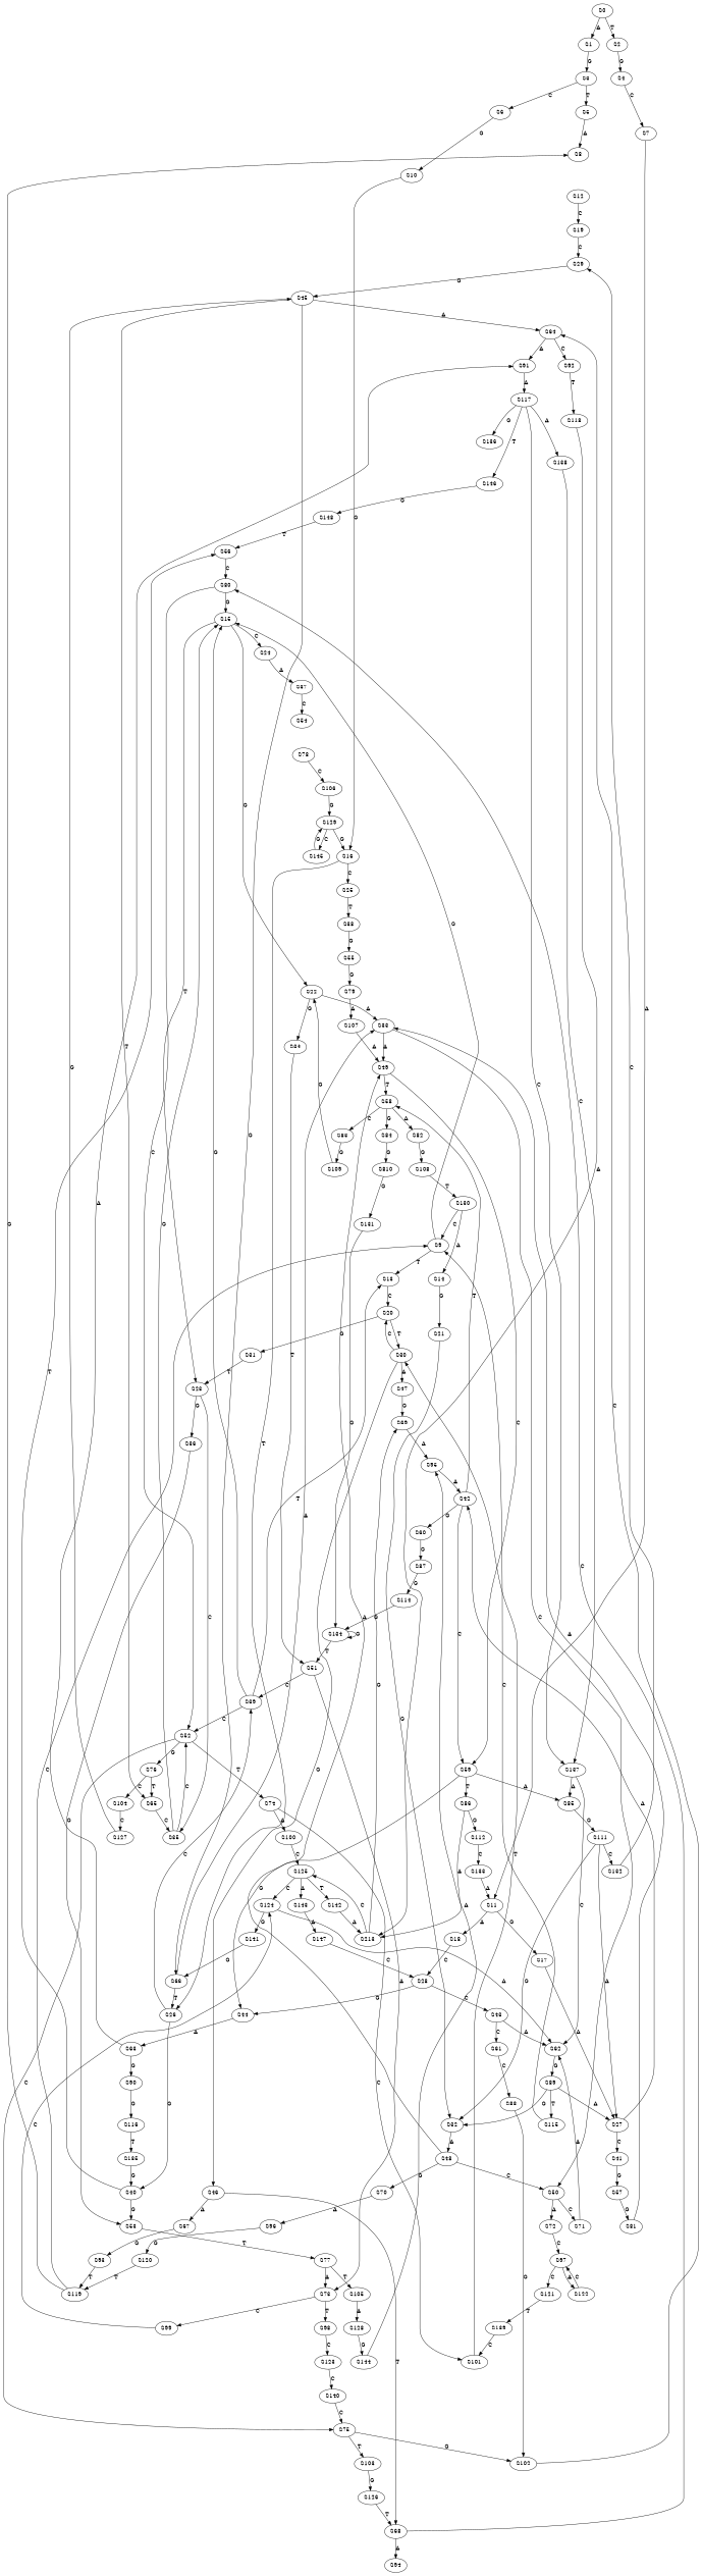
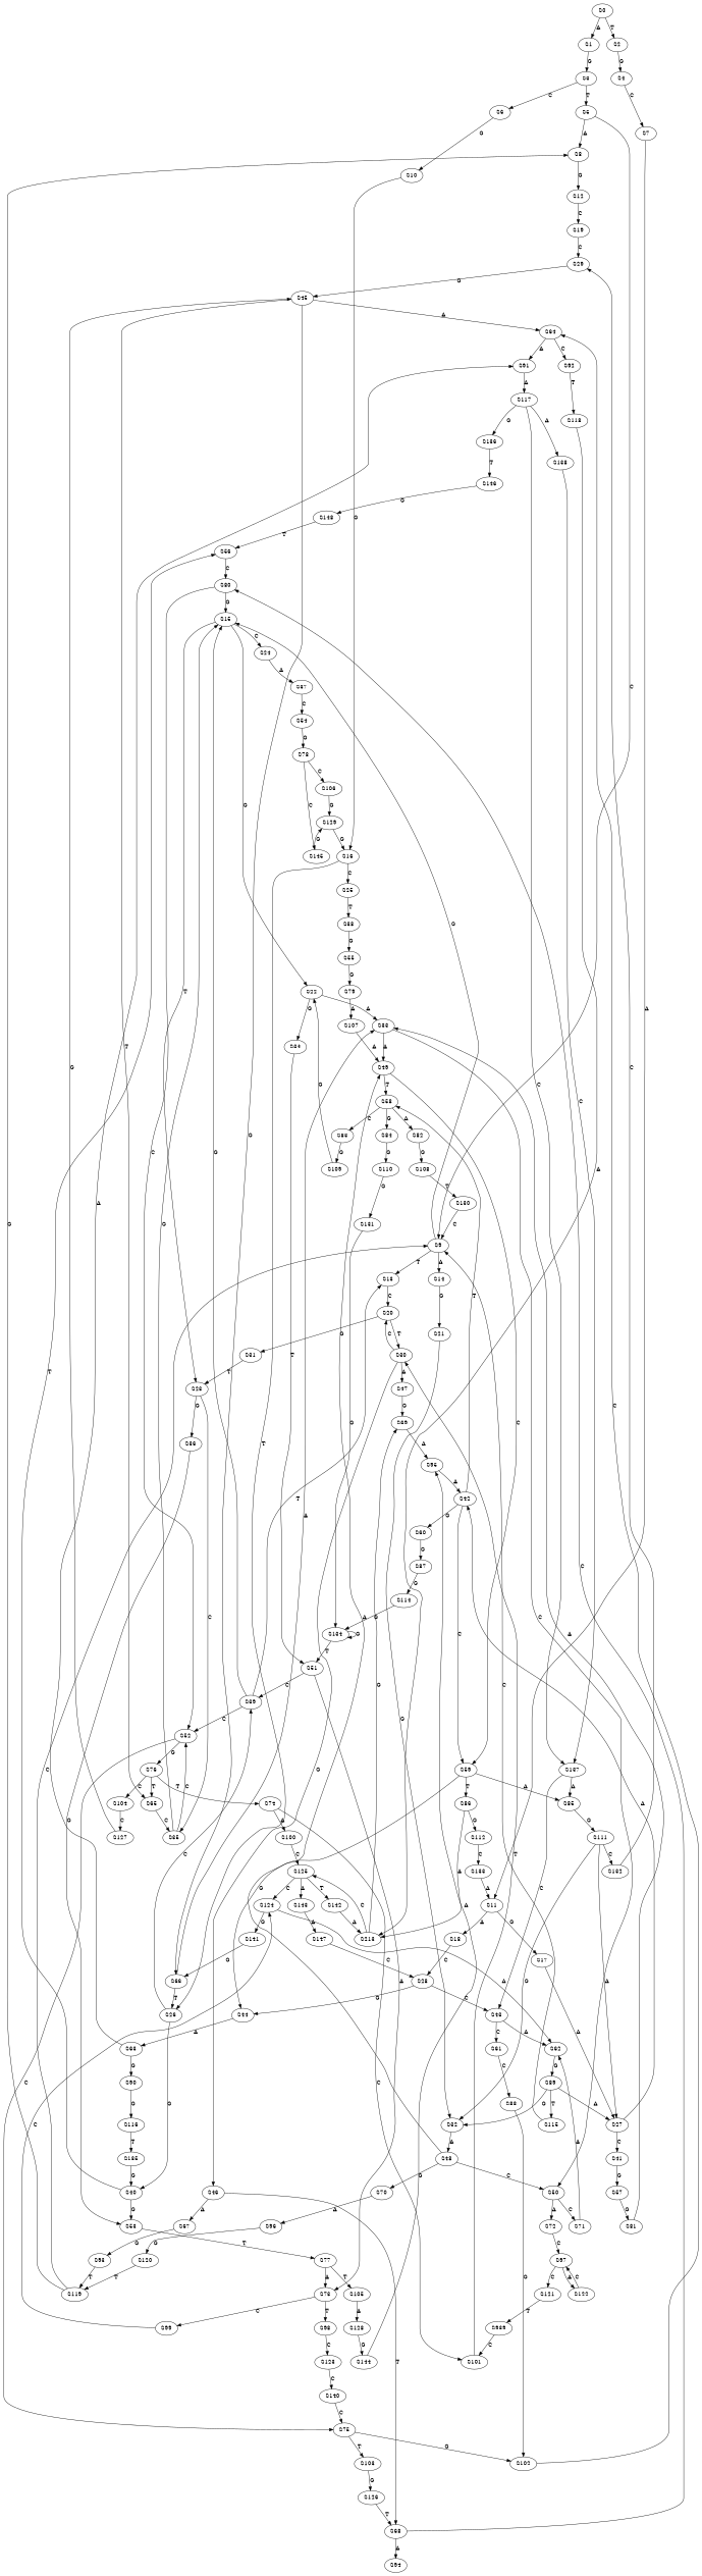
  strict digraph {
    S0
    S1
    S2
    S3
    S4
    S5
    S6
    S7
    S8
    S9
    S10
    S11
    S12
    S13
    S14
    S15
    S16
    S17
    S18
    S19
    S20
    S21
    S22
    S23
    S24
    S25
    S26
    S27
    S28
    S29
    S30
    S31
    S32
    S33
    S34
    S35
    S36
    S37
    S38
    S39
    S40
    S41
    S42
    S43
    S44
    S45
    S46
    S47
    S48
    S49
    S50
    S51
    S52
    S53
    S54
    S55
    S56
    S57
    S58
    S59
    S60
    S61
    S62
    S63
    S64
    S65
    S66
    S67
    S68
    S69
    S70
    S71
    S72
    S73
    S74
    S75
    S76
    S77
    S78
    S79
    S80
    S81
    S82
    S83
    S84
    S85
    S86
    S87
    S88
    S89
    S90
    S91
    S92
    S93
    S94
    S95
    S96
    S97
    S98
    S99
    S100
    S101
    S102
    S103
    S104
    S105
    S106
    S107
    S108
    S109
-   S110 [label=S810]
+   S110
    S111
    S112
    n114 [label=S213]
    S114
    S115
    S116
    S117
    S118
    S119
    S120
    S121
    S122
    S123
    S124
    S125
    S126
    S127
    S128
    S129
    S130
    S131
    S132
    S133
    S134
    S135
    S136
    S137
    S138
-   S139
+   S139 [label=S939]
    S140
    S141
    S142
    S143
    S144
    S145
    S146
    S147
    S148
    S0 -> S1 [label=A]
    S0 -> S2 [label=T]
    S1 -> S3 [label=G]
    S2 -> S4 [label=G]
    S3 -> S5 [label=T]
    S3 -> S6 [label=C]
    S4 -> S7 [label=C]
    S5 -> S8 [label=A]
+   S5 -> S9 [label=C]
    S6 -> S10 [label=G]
    S7 -> S11 [label=A]
+   S8 -> S12 [label=G]
    S9 -> S13 [label=T]
-   S130 -> S14 [label=A]
+   S9 -> S14 [label=A]
    S9 -> S15 [label=G]
    S10 -> S16 [label=G]
    S11 -> S17 [label=G]
    S11 -> S18 [label=A]
    S12 -> S19 [label=C]
    S13 -> S20 [label=C]
    S14 -> S21 [label=G]
    S15 -> S22 [label=G]
    S15 -> S23 [label=T]
    S15 -> S24 [label=C]
    S16 -> S25 [label=C]
    S16 -> S26 [label=T]
    S17 -> S27 [label=A]
    S18 -> S28 [label=C]
    S19 -> S29 [label=C]
    S20 -> S30 [label=T]
    S20 -> S31 [label=G]
    S21 -> S32 [label=G]
    S22 -> S33 [label=A]
    S22 -> S34 [label=G]
    S23 -> S35 [label=C]
    S23 -> S36 [label=G]
    S24 -> S37 [label=A]
    S25 -> S38 [label=T]
    S26 -> S39 [label=C]
    S26 -> S40 [label=G]
    S27 -> S41 [label=C]
    S27 -> S42 [label=A]
    S28 -> S43 [label=C]
    S28 -> S44 [label=G]
    S29 -> S45 [label=G]
    S30 -> S20 [label=C]
    S30 -> S46 [label=G]
    S30 -> S47 [label=A]
    S31 -> S23 [label=T]
    S32 -> S48 [label=A]
    S33 -> S49 [label=A]
    S33 -> S50 [label=C]
    S34 -> S51 [label=T]
    S35 -> S15 [label=G]
    S35 -> S52 [label=C]
    S36 -> S53 [label=G]
    S37 -> S54 [label=C]
    S38 -> S55 [label=G]
    S39 -> S13 [label=T]
    S39 -> S15 [label=G]
    S39 -> S52 [label=C]
    S40 -> S53 [label=G]
    S40 -> S56 [label=T]
    S41 -> S57 [label=G]
    S42 -> S58 [label=T]
    S42 -> S59 [label=C]
    S42 -> S60 [label=G]
    S43 -> S61 [label=C]
    S43 -> S62 [label=A]
    S44 -> S63 [label=A]
    S45 -> S64 [label=A]
    S45 -> S65 [label=T]
    S45 -> S66 [label=G]
    S46 -> S67 [label=A]
    S46 -> S68 [label=T]
    S47 -> S69 [label=G]
    S48 -> S49 [label=A]
    S48 -> S50 [label=C]
    S48 -> S70 [label=G]
    S49 -> S58 [label=T]
    S49 -> S59 [label=C]
    S50 -> S71 [label=C]
    S50 -> S72 [label=A]
    S51 -> S39 [label=C]
    S51 -> S73 [label=A]
-   S52 -> S74 [label=T]
+   S76 -> S74 [label=T]
    S52 -> S75 [label=C]
    S52 -> S76 [label=G]
    S53 -> S77 [label=T]
+   S54 -> S78 [label=G]
    S55 -> S79 [label=G]
    S56 -> S80 [label=C]
    S57 -> S81 [label=G]
    S58 -> S82 [label=A]
    S58 -> S83 [label=C]
    S58 -> S84 [label=G]
    S59 -> S44 [label=G]
    S59 -> S85 [label=A]
    S59 -> S86 [label=T]
    S60 -> S87 [label=G]
    S61 -> S88 [label=C]
    S62 -> S89 [label=G]
    S63 -> S90 [label=G]
    S63 -> S91 [label=A]
    S64 -> S91 [label=A]
    S64 -> S92 [label=C]
    S65 -> S35 [label=C]
    S66 -> S26 [label=T]
    S66 -> S33 [label=A]
    S67 -> S93 [label=G]
    S68 -> S80 [label=C]
    S68 -> S94 [label=A]
    S69 -> S95 [label=A]
    S70 -> S96 [label=A]
    S71 -> S62 [label=A]
    S72 -> S97 [label=C]
    S73 -> S98 [label=T]
    S73 -> S99 [label=C]
    S74 -> S100 [label=A]
    S74 -> S101 [label=C]
    S75 -> S102 [label=G]
    S75 -> S103 [label=T]
    S76 -> S65 [label=T]
    S76 -> S104 [label=C]
    S77 -> S73 [label=A]
    S77 -> S105 [label=T]
    S78 -> S106 [label=C]
    S79 -> S107 [label=A]
    S80 -> S15 [label=G]
    S80 -> S52 [label=C]
    S81 -> S33 [label=A]
    S82 -> S108 [label=G]
    S83 -> S109 [label=G]
    S84 -> S110 [label=G]
    S85 -> S111 [label=G]
    S86 -> S112 [label=G]
    S86 -> n114 [label=A]
    S87 -> S114 [label=G]
    S88 -> S102 [label=G]
    S89 -> S27 [label=A]
    S89 -> S32 [label=G]
    S89 -> S115 [label=T]
    S90 -> S116 [label=G]
    S91 -> S117 [label=A]
    S92 -> S118 [label=T]
    S93 -> S119 [label=T]
    S95 -> S42 [label=A]
    S96 -> S120 [label=G]
    S97 -> S121 [label=C]
    S97 -> S122 [label=A]
    S98 -> S123 [label=C]
    S99 -> S124 [label=C]
    S100 -> S125 [label=C]
    S101 -> S30 [label=T]
    S102 -> S64 [label=C]
    S103 -> S126 [label=G]
    S104 -> S127 [label=C]
    S105 -> S128 [label=A]
    S106 -> S129 [label=G]
    S107 -> S49 [label=A]
    S108 -> S130 [label=T]
    S109 -> S22 [label=G]
    S110 -> S131 [label=G]
    S111 -> S27 [label=A]
    S111 -> S32 [label=G]
    S111 -> S132 [label=C]
    S112 -> S133 [label=C]
    n114 -> S69 [label=G]
    n114 -> S125 [label=C]
    S114 -> S134 [label=G]
    S115 -> S9 [label=C]
    S116 -> S135 [label=T]
    S117 -> S136 [label=G]
    S117 -> S137 [label=C]
    S117 -> S138 [label=A]
    S118 -> n114 [label=A]
    S119 -> S8 [label=G]
    S119 -> S9 [label=C]
    S120 -> S119 [label=T]
    S121 -> S139 [label=T]
    S122 -> S97 [label=C]
    S123 -> S140 [label=C]
    S124 -> S62 [label=A]
    S124 -> S141 [label=G]
    S125 -> S124 [label=C]
    S125 -> S142 [label=T]
    S125 -> S143 [label=A]
    S126 -> S68 [label=T]
    S127 -> S45 [label=G]
    S128 -> S144 [label=G]
    S129 -> S16 [label=G]
-   S129 -> S145 [label=C]
+   S78 -> S145 [label=C]
    S130 -> S9 [label=C]
    S131 -> S134 [label=G]
    S132 -> S29 [label=C]
    S133 -> S11 [label=A]
    S134 -> S51 [label=T]
    S134 -> S134 [label=G]
    S135 -> S40 [label=G]
-   S117 -> S146 [label=T]
-   S137 -> S62 [label=C]
+   S136 -> S146 [label=T]
+   S137 -> S43 [label=C]
    S137 -> S85 [label=A]
    S138 -> S137 [label=C]
    S139 -> S101 [label=C]
    S140 -> S75 [label=C]
    S141 -> S66 [label=G]
    S142 -> n114 [label=A]
    S143 -> S147 [label=A]
    S144 -> S95 [label=A]
    S145 -> S129 [label=G]
    S146 -> S148 [label=G]
    S147 -> S28 [label=C]
    S148 -> S56 [label=T]
  }
